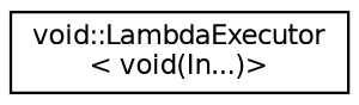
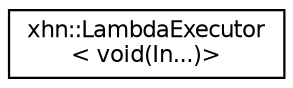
  digraph {
    rankdir=LR
-   n1 [color=black fillcolor=white fontname=Helvetica fontsize=10 height=0.2 label="void::LambdaExecutor\l\< void(In...)\>" shape=record style=filled width=0.4]
+   n1 [color=black fillcolor=white fontname=Helvetica fontsize=10 height=0.2 label="xhn::LambdaExecutor\l\< void(In...)\>" shape=record style=filled width=0.4]
  }
